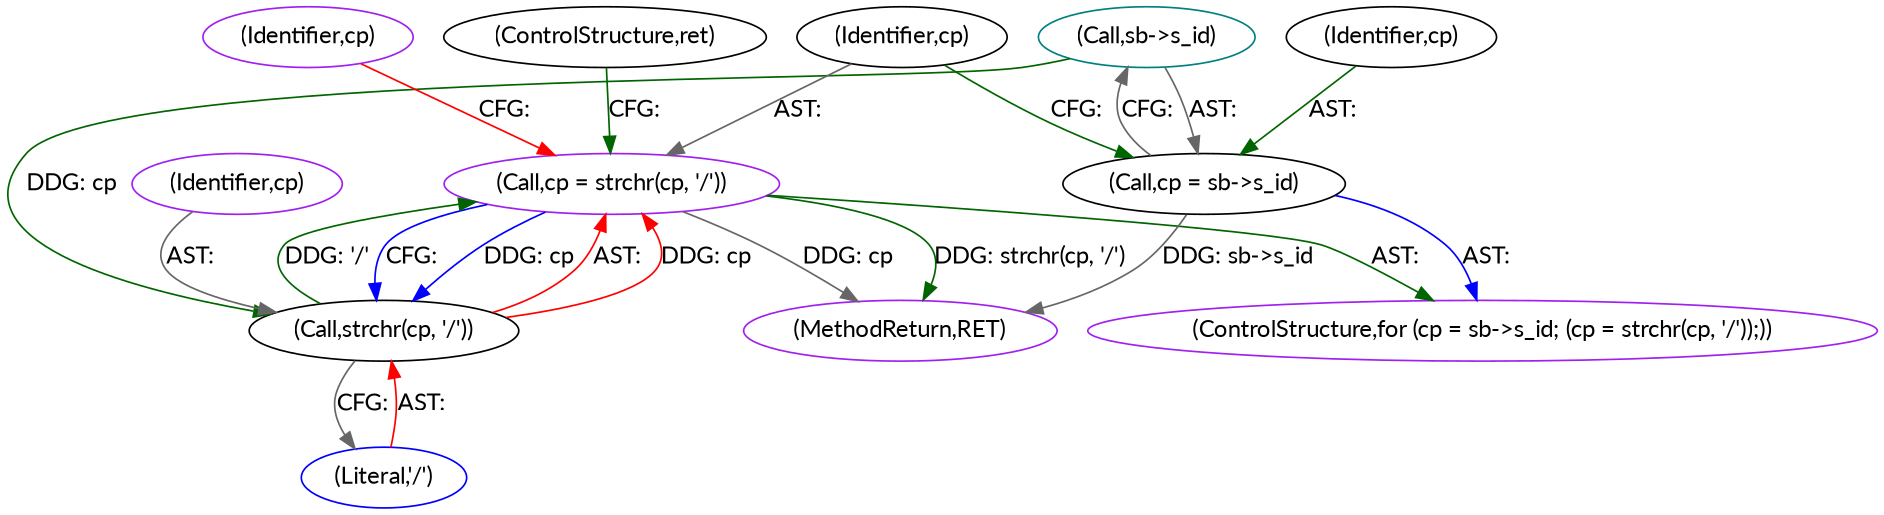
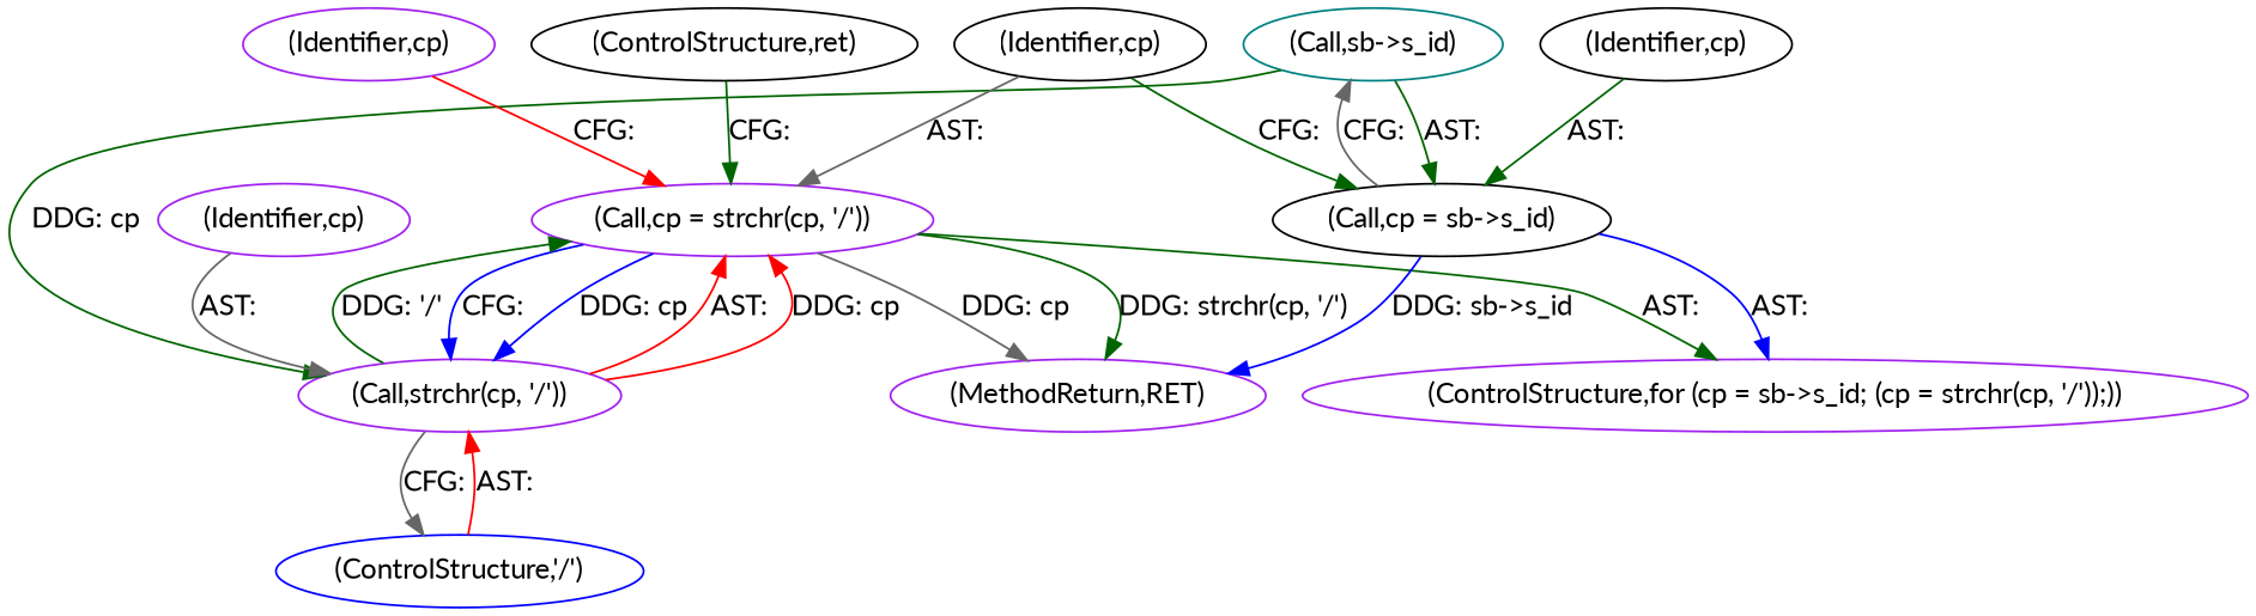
  digraph {
    fontname=Lato
    node [color=purple fontname=Lato]
    edge [color=darkgreen fontname=Lato]
    n1 [label="(Call,cp = strchr(cp, '/'))"]
-   n2 [color=black label="(Call,strchr(cp, '/'))"]
+   n2 [label="(Call,strchr(cp, '/'))"]
    n3 [label="(MethodReturn,RET)"]
    n4 [label="(ControlStructure,for (cp = sb->s_id; (cp = strchr(cp, '/'));))"]
-   n5 [color=blue label="(Literal,'/')"]
+   n5 [color=blue label="(ControlStructure,'/')"]
    n6 [color=black label="(Call,cp = sb->s_id)"]
    n7 [color=teal label="(Call,sb->s_id)"]
    n8 [label="(Identifier,cp)"]
    n9 [color=black label="(Identifier,cp)"]
    n10 [color=black label="(Identifier,cp)"]
    n11 [label="(Identifier,cp)"]
    n12 [color=black label="(ControlStructure,ret)"]
    n1 -> n2 [color=blue label="CFG: "]
    n1 -> n2 [color=blue label="DDG: cp"]
    n1 -> n3 [label="DDG: strchr(cp, '/')"]
    n1 -> n3 [color=gray40 label="DDG: cp"]
    n1 -> n4 [label="AST: "]
    n2 -> n1 [color=red label="AST: "]
    n2 -> n1 [color=red label="DDG: cp"]
    n2 -> n1 [label="DDG: '/'"]
    n2 -> n5 [color=gray40 label="CFG: "]
    n5 -> n2 [color=red label="AST: "]
-   n6 -> n3 [color=gray40 label="DDG: sb->s_id"]
+   n6 -> n3 [color=blue label="DDG: sb->s_id"]
    n6 -> n4 [color=blue label="AST: "]
    n6 -> n7 [color=gray40 label="CFG: "]
    n7 -> n2 [label="DDG: cp"]
-   n7 -> n6 [color=gray40 label="AST: "]
+   n7 -> n6 [label="AST: "]
    n8 -> n2 [color=gray40 label="AST: "]
    n9 -> n6 [label="AST: "]
    n10 -> n1 [color=gray40 label="AST: "]
    n10 -> n6 [label="CFG: "]
    n11 -> n1 [color=red label="CFG: "]
    n12 -> n1 [label="CFG: "]
  }
